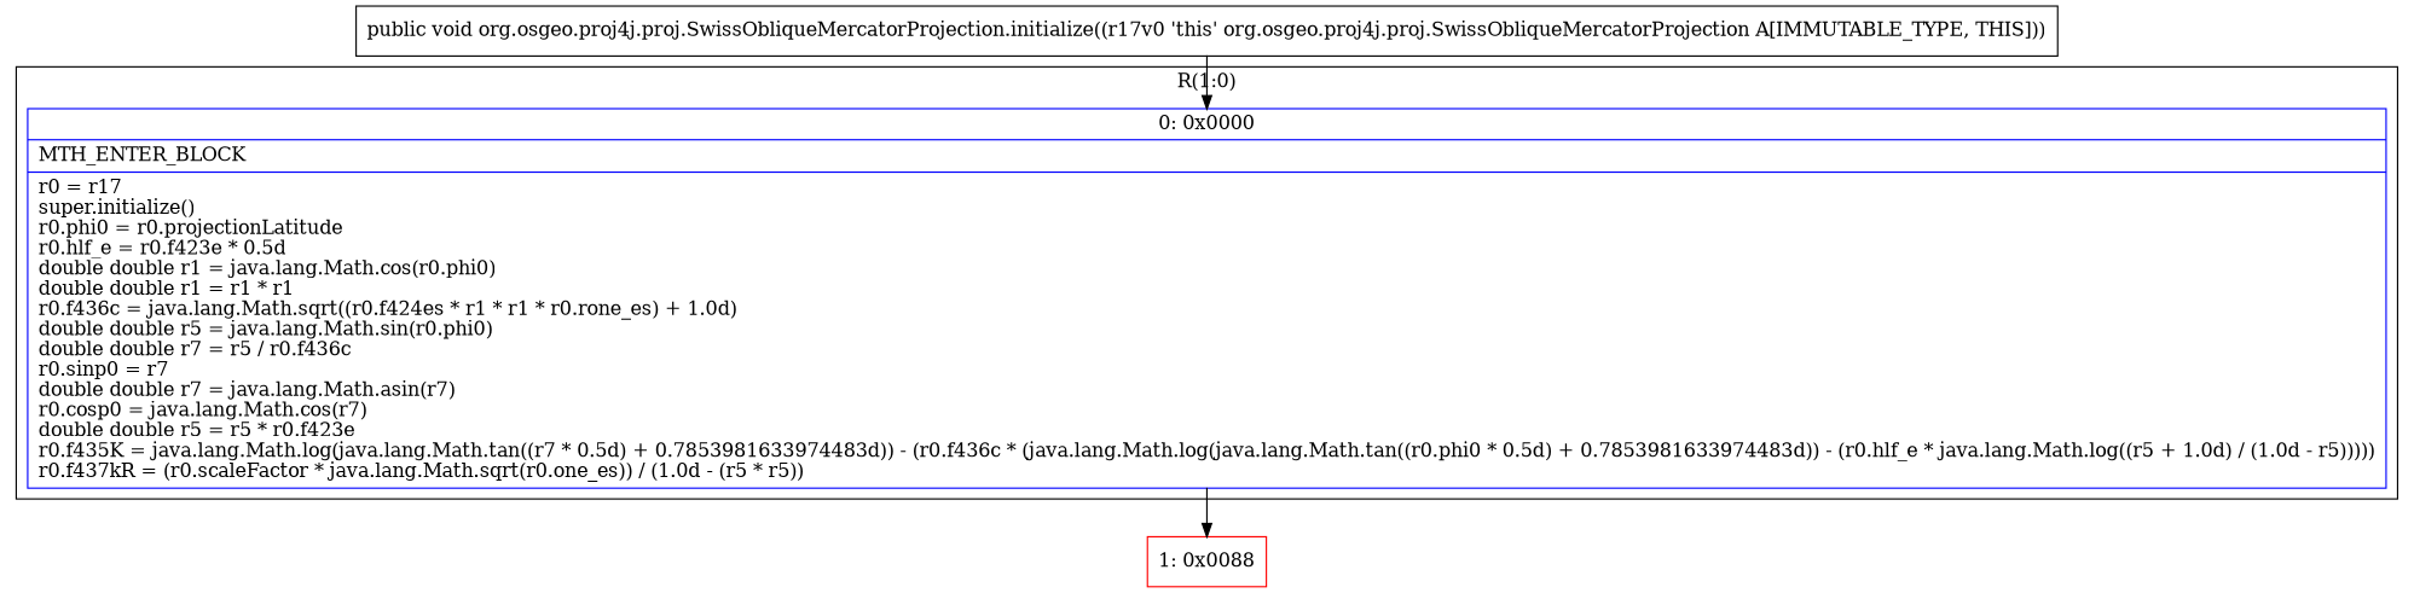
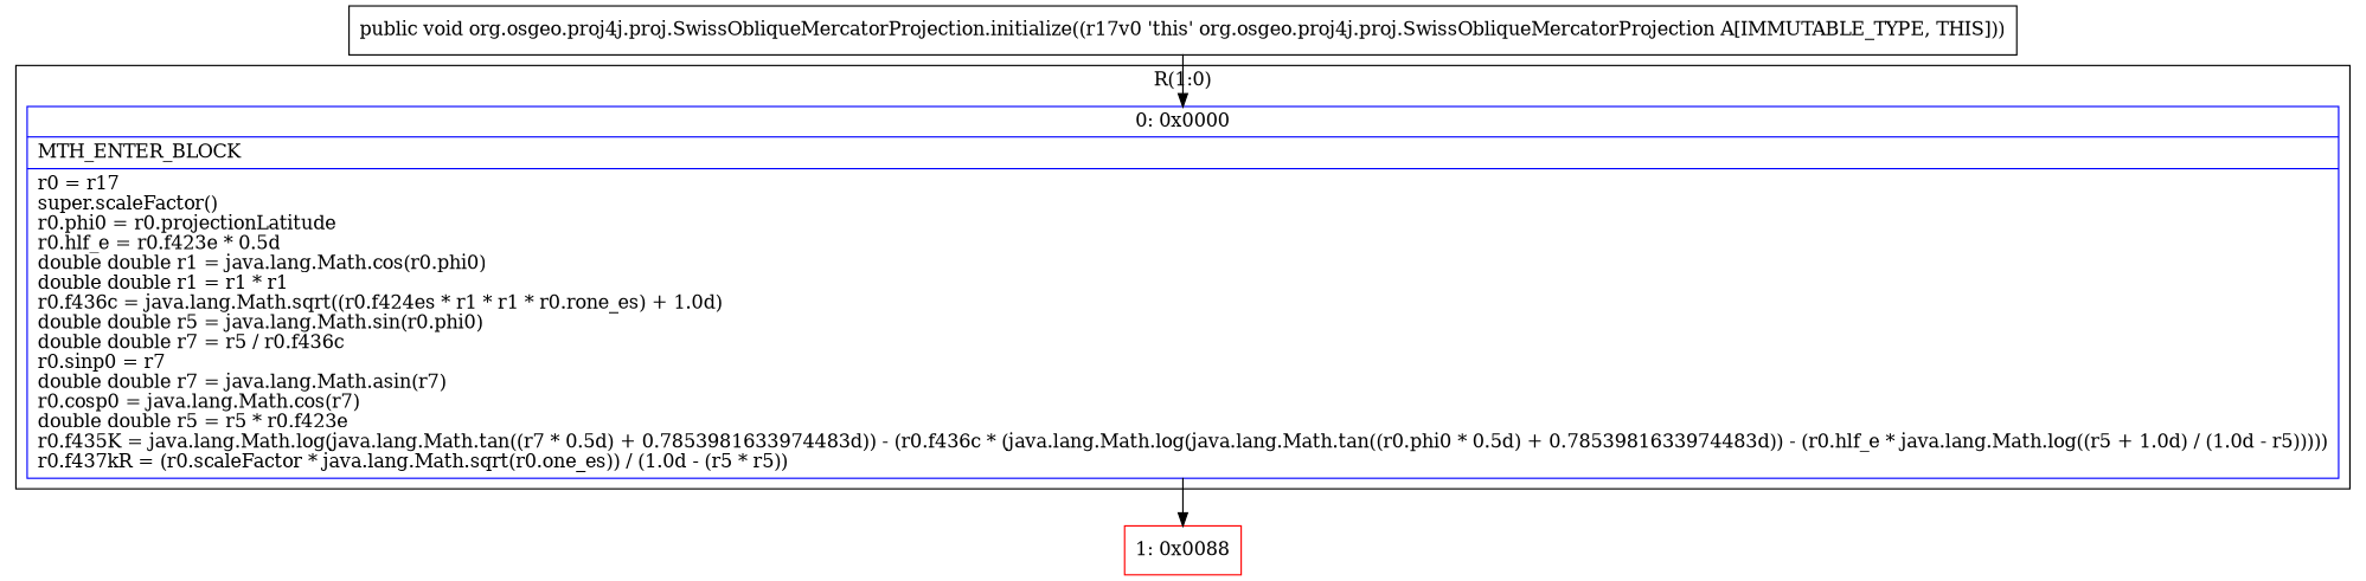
  digraph {
    node [shape=record]
-   n1 [color=blue label="{0\:\ 0x0000|MTH_ENTER_BLOCK\l|r0 = r17\lsuper.initialize()\lr0.phi0 = r0.projectionLatitude\lr0.hlf_e = r0.f423e * 0.5d\ldouble double r1 = java.lang.Math.cos(r0.phi0)\ldouble double r1 = r1 * r1\lr0.f436c = java.lang.Math.sqrt((r0.f424es * r1 * r1 * r0.rone_es) + 1.0d)\ldouble double r5 = java.lang.Math.sin(r0.phi0)\ldouble double r7 = r5 \/ r0.f436c\lr0.sinp0 = r7\ldouble double r7 = java.lang.Math.asin(r7)\lr0.cosp0 = java.lang.Math.cos(r7)\ldouble double r5 = r5 * r0.f423e\lr0.f435K = java.lang.Math.log(java.lang.Math.tan((r7 * 0.5d) + 0.7853981633974483d)) \- (r0.f436c * (java.lang.Math.log(java.lang.Math.tan((r0.phi0 * 0.5d) + 0.7853981633974483d)) \- (r0.hlf_e * java.lang.Math.log((r5 + 1.0d) \/ (1.0d \- r5)))))\lr0.f437kR = (r0.scaleFactor * java.lang.Math.sqrt(r0.one_es)) \/ (1.0d \- (r5 * r5))\l}"]
+   n1 [color=blue label="{0\:\ 0x0000|MTH_ENTER_BLOCK\l|r0 = r17\lsuper.scaleFactor()\lr0.phi0 = r0.projectionLatitude\lr0.hlf_e = r0.f423e * 0.5d\ldouble double r1 = java.lang.Math.cos(r0.phi0)\ldouble double r1 = r1 * r1\lr0.f436c = java.lang.Math.sqrt((r0.f424es * r1 * r1 * r0.rone_es) + 1.0d)\ldouble double r5 = java.lang.Math.sin(r0.phi0)\ldouble double r7 = r5 \/ r0.f436c\lr0.sinp0 = r7\ldouble double r7 = java.lang.Math.asin(r7)\lr0.cosp0 = java.lang.Math.cos(r7)\ldouble double r5 = r5 * r0.f423e\lr0.f435K = java.lang.Math.log(java.lang.Math.tan((r7 * 0.5d) + 0.7853981633974483d)) \- (r0.f436c * (java.lang.Math.log(java.lang.Math.tan((r0.phi0 * 0.5d) + 0.7853981633974483d)) \- (r0.hlf_e * java.lang.Math.log((r5 + 1.0d) \/ (1.0d \- r5)))))\lr0.f437kR = (r0.scaleFactor * java.lang.Math.sqrt(r0.one_es)) \/ (1.0d \- (r5 * r5))\l}"]
    n2 [color=red label="{1\:\ 0x0088}"]
    n3 [label="{public void org.osgeo.proj4j.proj.SwissObliqueMercatorProjection.initialize((r17v0 'this' org.osgeo.proj4j.proj.SwissObliqueMercatorProjection A[IMMUTABLE_TYPE, THIS])) }"]
    subgraph cluster_1 {
      label="R(1:0)"
      n1
    }
    n1 -> n2
    n3 -> n1
  }
